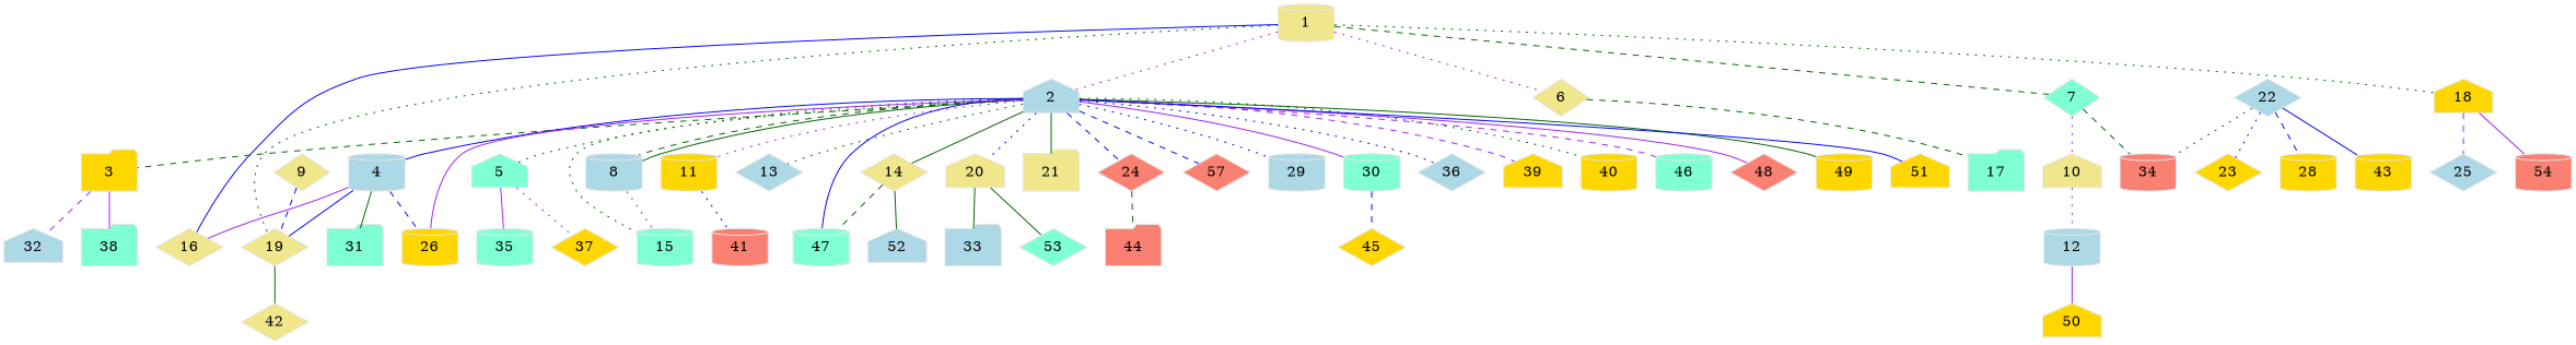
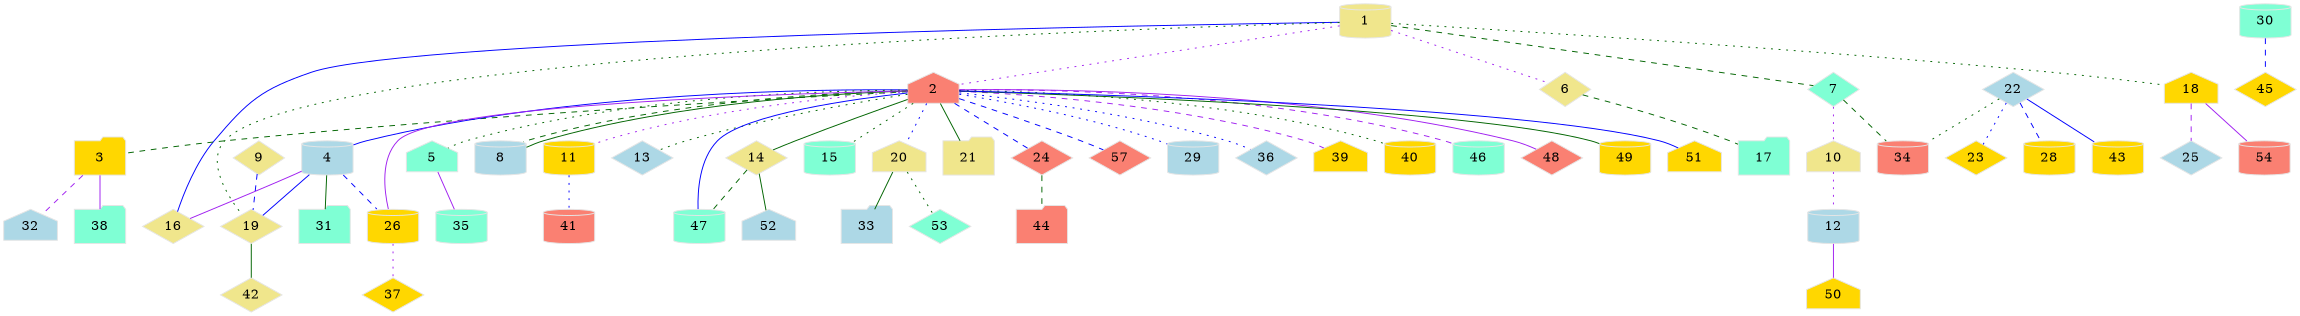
  graph {
    node [color=gray90 fillcolor=gold shape=cylinder style=filled]
    edge [color=darkgreen style=solid]
    1 [fillcolor=khaki]
-   2 [fillcolor=lightblue shape=house]
+   2 [fillcolor=salmon shape=house]
    6 [fillcolor=khaki shape=diamond]
    7 [fillcolor=aquamarine shape=diamond]
    16 [fillcolor=khaki shape=diamond]
    18 [shape=house]
    19 [fillcolor=khaki shape=diamond]
    3 [shape=folder]
    4 [fillcolor=lightblue]
    5 [fillcolor=aquamarine shape=house]
    8 [fillcolor=lightblue]
    11
    13 [fillcolor=lightblue shape=diamond]
    14 [fillcolor=khaki shape=diamond]
    15 [fillcolor=aquamarine]
    20 [fillcolor=khaki shape=house]
    21 [fillcolor=khaki shape=folder]
    24 [fillcolor=salmon shape=diamond]
    n19 [fillcolor=salmon label=57 shape=diamond]
    29 [fillcolor=lightblue]
    30 [fillcolor=aquamarine]
    36 [fillcolor=lightblue shape=diamond]
    39 [shape=house]
    40
    46 [fillcolor=aquamarine]
    47 [fillcolor=aquamarine]
    48 [fillcolor=salmon shape=diamond]
    49
    51 [shape=house]
    26
    17 [fillcolor=aquamarine shape=folder]
    10 [fillcolor=khaki shape=house]
    34 [fillcolor=salmon]
    25 [fillcolor=lightblue shape=diamond]
    54 [fillcolor=salmon]
    42 [fillcolor=khaki shape=diamond]
    32 [fillcolor=lightblue shape=house]
    38 [fillcolor=aquamarine shape=folder]
    31 [fillcolor=aquamarine shape=folder]
    35 [fillcolor=aquamarine]
    37 [shape=diamond]
    9 [fillcolor=khaki shape=diamond]
    41 [fillcolor=salmon]
    52 [fillcolor=lightblue shape=house]
    33 [fillcolor=lightblue shape=folder]
    53 [fillcolor=aquamarine shape=diamond]
    44 [fillcolor=salmon shape=folder]
    45 [shape=diamond]
    12 [fillcolor=lightblue]
    22 [fillcolor=lightblue shape=diamond]
    23 [shape=diamond]
    28
    43
    50 [shape=house]
    1 -- 2 [color=purple style=dotted]
    1 -- 6 [color=purple style=dotted]
    1 -- 7 [style=dashed]
    1 -- 16 [color=blue]
    1 -- 18 [style=dotted]
    1 -- 19 [style=dotted]
    2 -- 3 [style=dashed]
    2 -- 4 [color=blue]
    2 -- 5 [style=dotted]
    2 -- 8 [style=dashed]
    2 -- 8
    2 -- 11 [color=purple style=dotted]
    2 -- 13 [style=dotted]
    2 -- 14
    2 -- 15 [style=dotted]
    2 -- 20 [color=blue style=dotted]
    2 -- 21
    2 -- 24 [color=blue style=dashed]
    2 -- n19 [color=blue style=dashed]
    2 -- 29 [color=blue style=dotted]
-   2 -- 30 [color=purple]
    2 -- 36 [color=blue style=dotted]
    2 -- 39 [color=purple style=dashed]
    2 -- 40 [style=dotted]
    2 -- 46 [color=purple style=dashed]
    2 -- 47 [color=blue]
    2 -- 48 [color=purple]
    2 -- 49
    2 -- 51 [color=blue]
    2 -- 26 [color=purple]
    6 -- 17 [style=dashed]
    7 -- 10 [color=purple style=dotted]
    7 -- 34 [style=dashed]
    18 -- 25 [color=purple style=dashed]
    18 -- 54 [color=purple]
    19 -- 42
    3 -- 32 [color=purple style=dashed]
    3 -- 38 [color=purple]
    4 -- 16 [color=purple]
    4 -- 19 [color=blue]
    4 -- 26 [color=blue style=dashed]
    4 -- 31
    5 -- 35 [color=purple]
-   5 -- 37 [color=purple style=dotted]
-   8 -- 15 [color=purple style=dotted]
+   26 -- 37 [color=purple style=dotted]
    11 -- 41 [color=blue style=dotted]
    14 -- 47 [style=dashed]
    14 -- 52
    20 -- 33
-   20 -- 53
+   20 -- 53 [style=dotted]
    24 -- 44 [style=dashed]
    30 -- 45 [color=blue style=dashed]
    10 -- 12 [color=purple style=dotted]
    9 -- 19 [color=blue style=dashed]
    12 -- 50 [color=purple]
    22 -- 34 [style=dotted]
    22 -- 23 [color=blue style=dotted]
    22 -- 28 [color=blue style=dashed]
    22 -- 43 [color=blue]
  }
